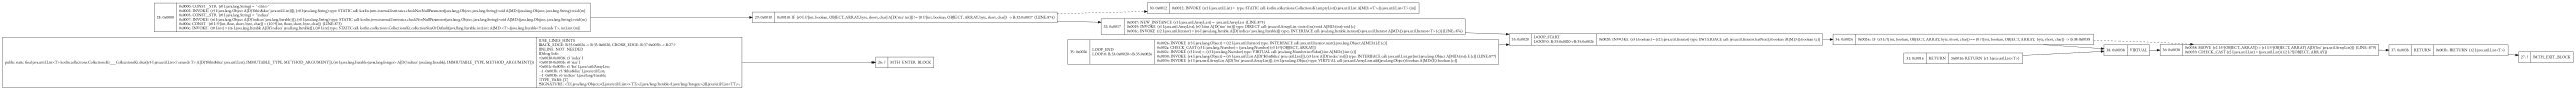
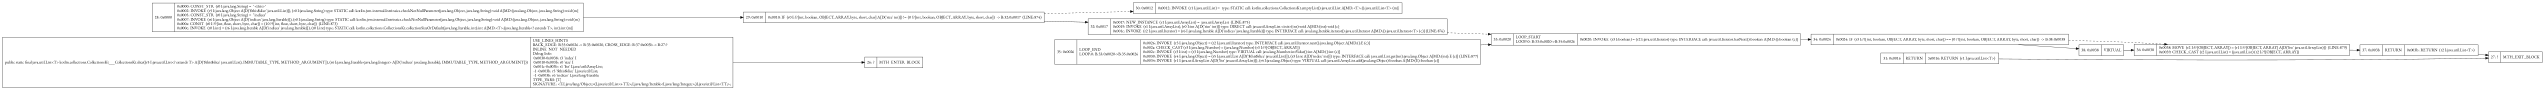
  digraph {
    fontname="EB Garamond"
    rankdir=LR
    node [fontname="EB Garamond" shape=record]
    edge [fontname="EB Garamond"]
    n1 [label="{26\:\ ?|MTH_ENTER_BLOCK\l}"]
    n2 [label="{28\:\ 0x0000|0x0000: CONST_STR  (r0 I:java.lang.String) =  \"\<this\>\" \l0x0002: INVOKE  (r5 I:java.lang.Object A[D('$this$slice' java.util.List)]), (r0 I:java.lang.String) type: STATIC call: kotlin.jvm.internal.Intrinsics.checkNotNullParameter(java.lang.Object, java.lang.String):void A[MD:(java.lang.Object, java.lang.String):void (m)]\l0x0005: CONST_STR  (r0 I:java.lang.String) =  \"indices\" \l0x0007: INVOKE  (r6 I:java.lang.Object A[D('indices' java.lang.Iterable)]), (r0 I:java.lang.String) type: STATIC call: kotlin.jvm.internal.Intrinsics.checkNotNullParameter(java.lang.Object, java.lang.String):void A[MD:(java.lang.Object, java.lang.String):void (m)]\l0x000a: CONST  (r0 I:??[int, float, short, byte, char]) = (10 ??[int, float, short, byte, char])  (LINE:873)\l0x000c: INVOKE  (r0 I:int) = (r6 I:java.lang.Iterable A[D('indices' java.lang.Iterable)]), (r0 I:int) type: STATIC call: kotlin.collections.CollectionsKt.collectionSizeOrDefault(java.lang.Iterable, int):int A[MD:\<T\>:(java.lang.Iterable\<? extends T\>, int):int (m)]\l}"]
    n3 [label="{29\:\ 0x0010|0x0010: IF  (r0 I:??[int, boolean, OBJECT, ARRAY, byte, short, char] A[D('size' int)]) != (0 ??[int, boolean, OBJECT, ARRAY, byte, short, char])  \-\> B:32:0x0017  (LINE:874)\l}"]
    n4 [label="{30\:\ 0x0012|0x0012: INVOKE  (r1 I:java.util.List) =  type: STATIC call: kotlin.collections.CollectionsKt.emptyList():java.util.List A[MD:\<T\>:():java.util.List\<T\> (m)]\l}"]
    n5 [label="{32\:\ 0x0017|0x0017: NEW_INSTANCE  (r1 I:java.util.ArrayList) =  java.util.ArrayList  (LINE:875)\l0x0019: INVOKE  (r1 I:java.util.ArrayList), (r0 I:int A[D('size' int)]) type: DIRECT call: java.util.ArrayList.\<init\>(int):void A[MD:(int):void (c)]\l0x001c: INVOKE  (r2 I:java.util.Iterator) = (r6 I:java.lang.Iterable A[D('indices' java.lang.Iterable)]) type: INTERFACE call: java.lang.Iterable.iterator():java.util.Iterator A[MD:():java.util.Iterator\<T\> (c)] (LINE:876)\l}"]
    n6 [label="{33\:\ 0x0020|LOOP_START\lLOOP:0: B:33:0x0020\-\>B:35:0x0026\l|0x0020: INVOKE  (r3 I:boolean) = (r2 I:java.util.Iterator) type: INTERFACE call: java.util.Iterator.hasNext():boolean A[MD:():boolean (c)]\l}"]
    n7 [label="{31\:\ 0x0016|RETURN\l|0x0016: RETURN  (r1 I:java.util.List\<T\>) \l}"]
    n8 [label="{27\:\ ?|MTH_EXIT_BLOCK\l}"]
    n9 [label="{34\:\ 0x0024|0x0024: IF  (r3 I:??[int, boolean, OBJECT, ARRAY, byte, short, char]) == (0 ??[int, boolean, OBJECT, ARRAY, byte, short, char])  \-\> B:38:0x0038 \l}"]
    n10 [label="{38\:\ 0x0038|VIRTUAL\l}"]
    n11 [label="{36\:\ 0x0038|0x0038: MOVE  (r2 I:??[OBJECT, ARRAY]) = (r1 I:??[OBJECT, ARRAY] A[D('list' java.util.ArrayList)])  (LINE:879)\l0x0039: CHECK_CAST (r2 I:java.util.List) = (java.util.List) (r2 I:??[OBJECT, ARRAY]) \l}"]
    n12 [label="{35\:\ 0x0026|LOOP_END\lLOOP:0: B:33:0x0020\-\>B:35:0x0026\l|0x0026: INVOKE  (r3 I:java.lang.Object) = (r2 I:java.util.Iterator) type: INTERFACE call: java.util.Iterator.next():java.lang.Object A[MD:():E (c)]\l0x002a: CHECK_CAST (r3 I:java.lang.Number) = (java.lang.Number) (r3 I:??[OBJECT, ARRAY]) \l0x002c: INVOKE  (r3 I:int) = (r3 I:java.lang.Number) type: VIRTUAL call: java.lang.Number.intValue():int A[MD:():int (c)]\l0x0030: INVOKE  (r4 I:java.lang.Object) = (r5 I:java.util.List A[D('$this$slice' java.util.List)]), (r3 I:int A[D('index' int)]) type: INTERFACE call: java.util.List.get(int):java.lang.Object A[MD:(int):E (c)] (LINE:877)\l0x0034: INVOKE  (r1 I:java.util.ArrayList A[D('list' java.util.ArrayList)]), (r4 I:java.lang.Object) type: VIRTUAL call: java.util.ArrayList.add(java.lang.Object):boolean A[MD:(E):boolean (c)]\l}"]
    n13 [label="{37\:\ 0x003b|RETURN\l|0x003b: RETURN  (r2 I:java.util.List\<T\>) \l}"]
    n14 [label="{public static final java.util.List\<T\> kotlin.collections.CollectionsKt___CollectionsKt.slice((r5 I:java.util.List\<? extends T\> A[D('$this$slice' java.util.List), IMMUTABLE_TYPE, METHOD_ARGUMENT]), (r6 I:java.lang.Iterable\<java.lang.Integer\> A[D('indices' java.lang.Iterable), IMMUTABLE_TYPE, METHOD_ARGUMENT]))  | USE_LINES_HINTS\lBACK_EDGE: B:35:0x0026 \-\> B:33:0x0020, CROSS_EDGE: B:37:0x003b \-\> B:27:?\lINLINE_NOT_NEEDED\lDebug Info:\l  0x0030\-0x0038: r3 'index' I\l  0x0010\-0x003b: r0 'size' I\l  0x001c\-0x003b: r1 'list' Ljava\/util\/ArrayList;\l  \-1 \-0x003b: r5 '$this$slice' Ljava\/util\/List;\l  \-1 \-0x003b: r6 'indices' Ljava\/lang\/Iterable;\lTYPE_VARS: [T]\lSIGNATURE: \<T:Ljava\/lang\/Object;\>(Ljava\/util\/List\<+TT;\>;Ljava\/lang\/Iterable\<Ljava\/lang\/Integer;\>;)Ljava\/util\/List\<TT;\>;\l}"]
    n2 -> n3
    n3 -> n4 [style=dashed]
    n3 -> n5
-   n5 -> n6
+   n5 -> n6 [style=dashed]
    n6 -> n9
-   n7 -> n10
+   n7 -> n8
    n9 -> n10
    n9 -> n11 [style=dashed]
    n10 -> n11
    n11 -> n13
    n12 -> n6
    n13 -> n8
    n14 -> n1
  }
